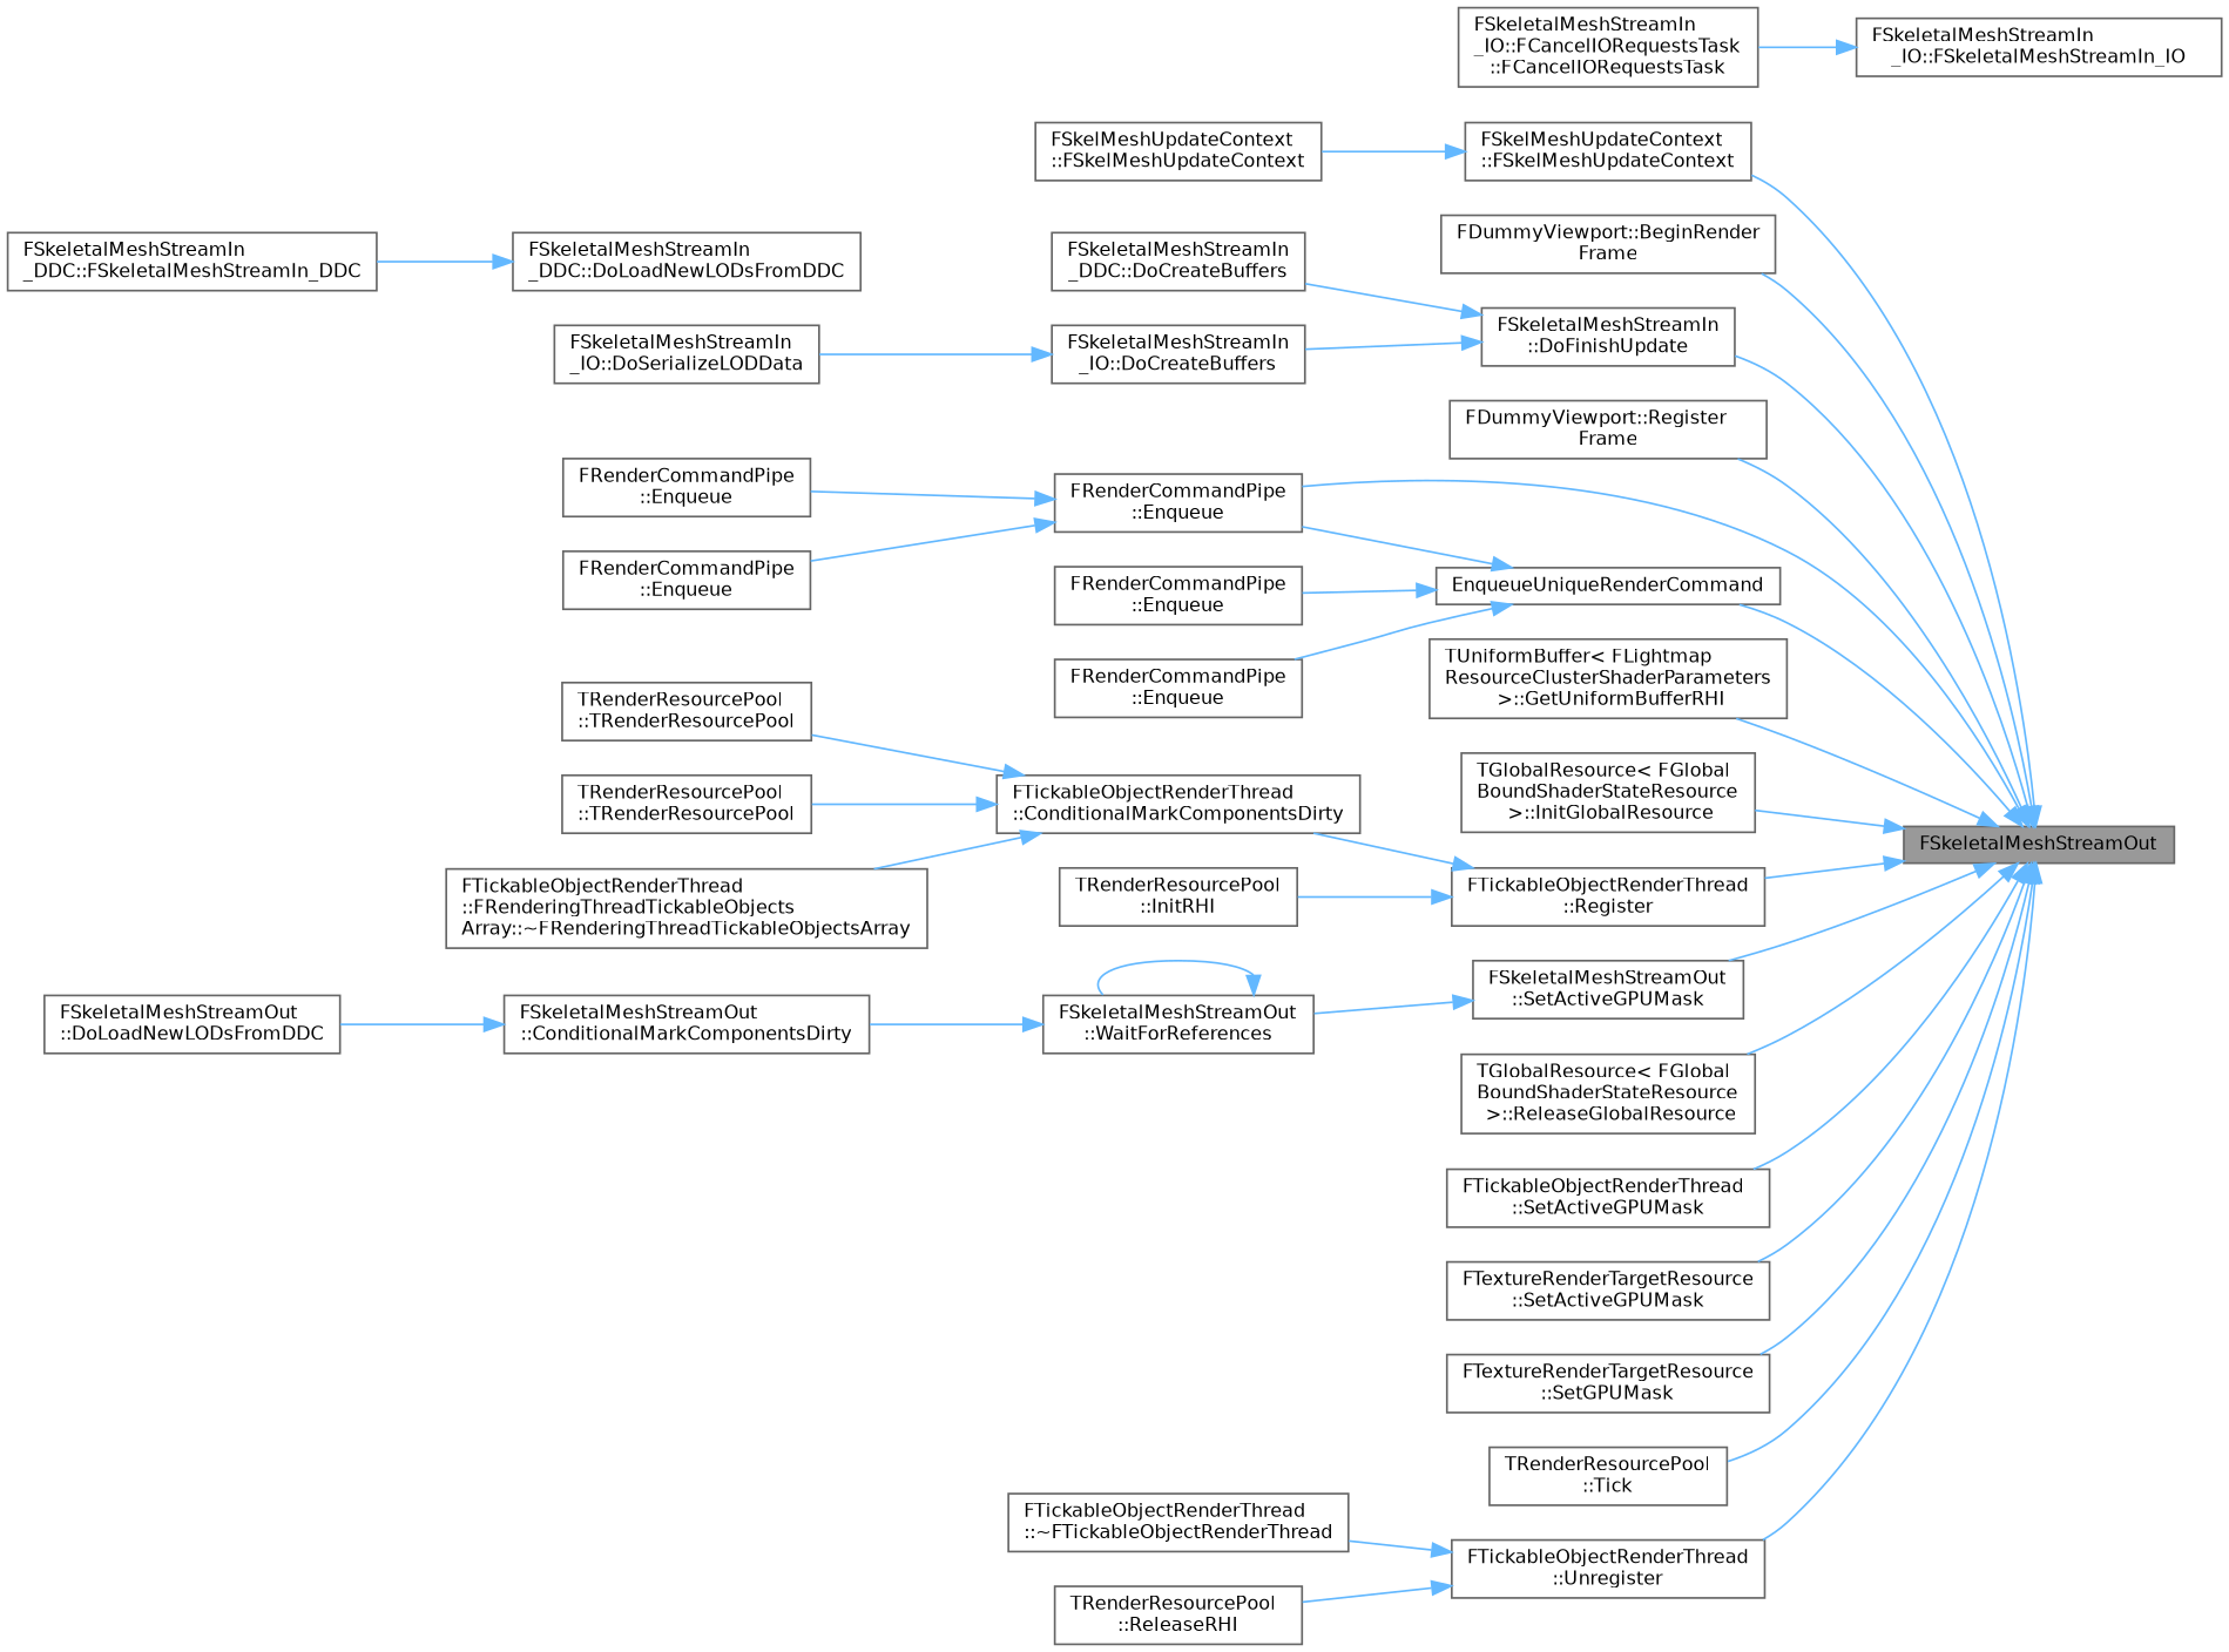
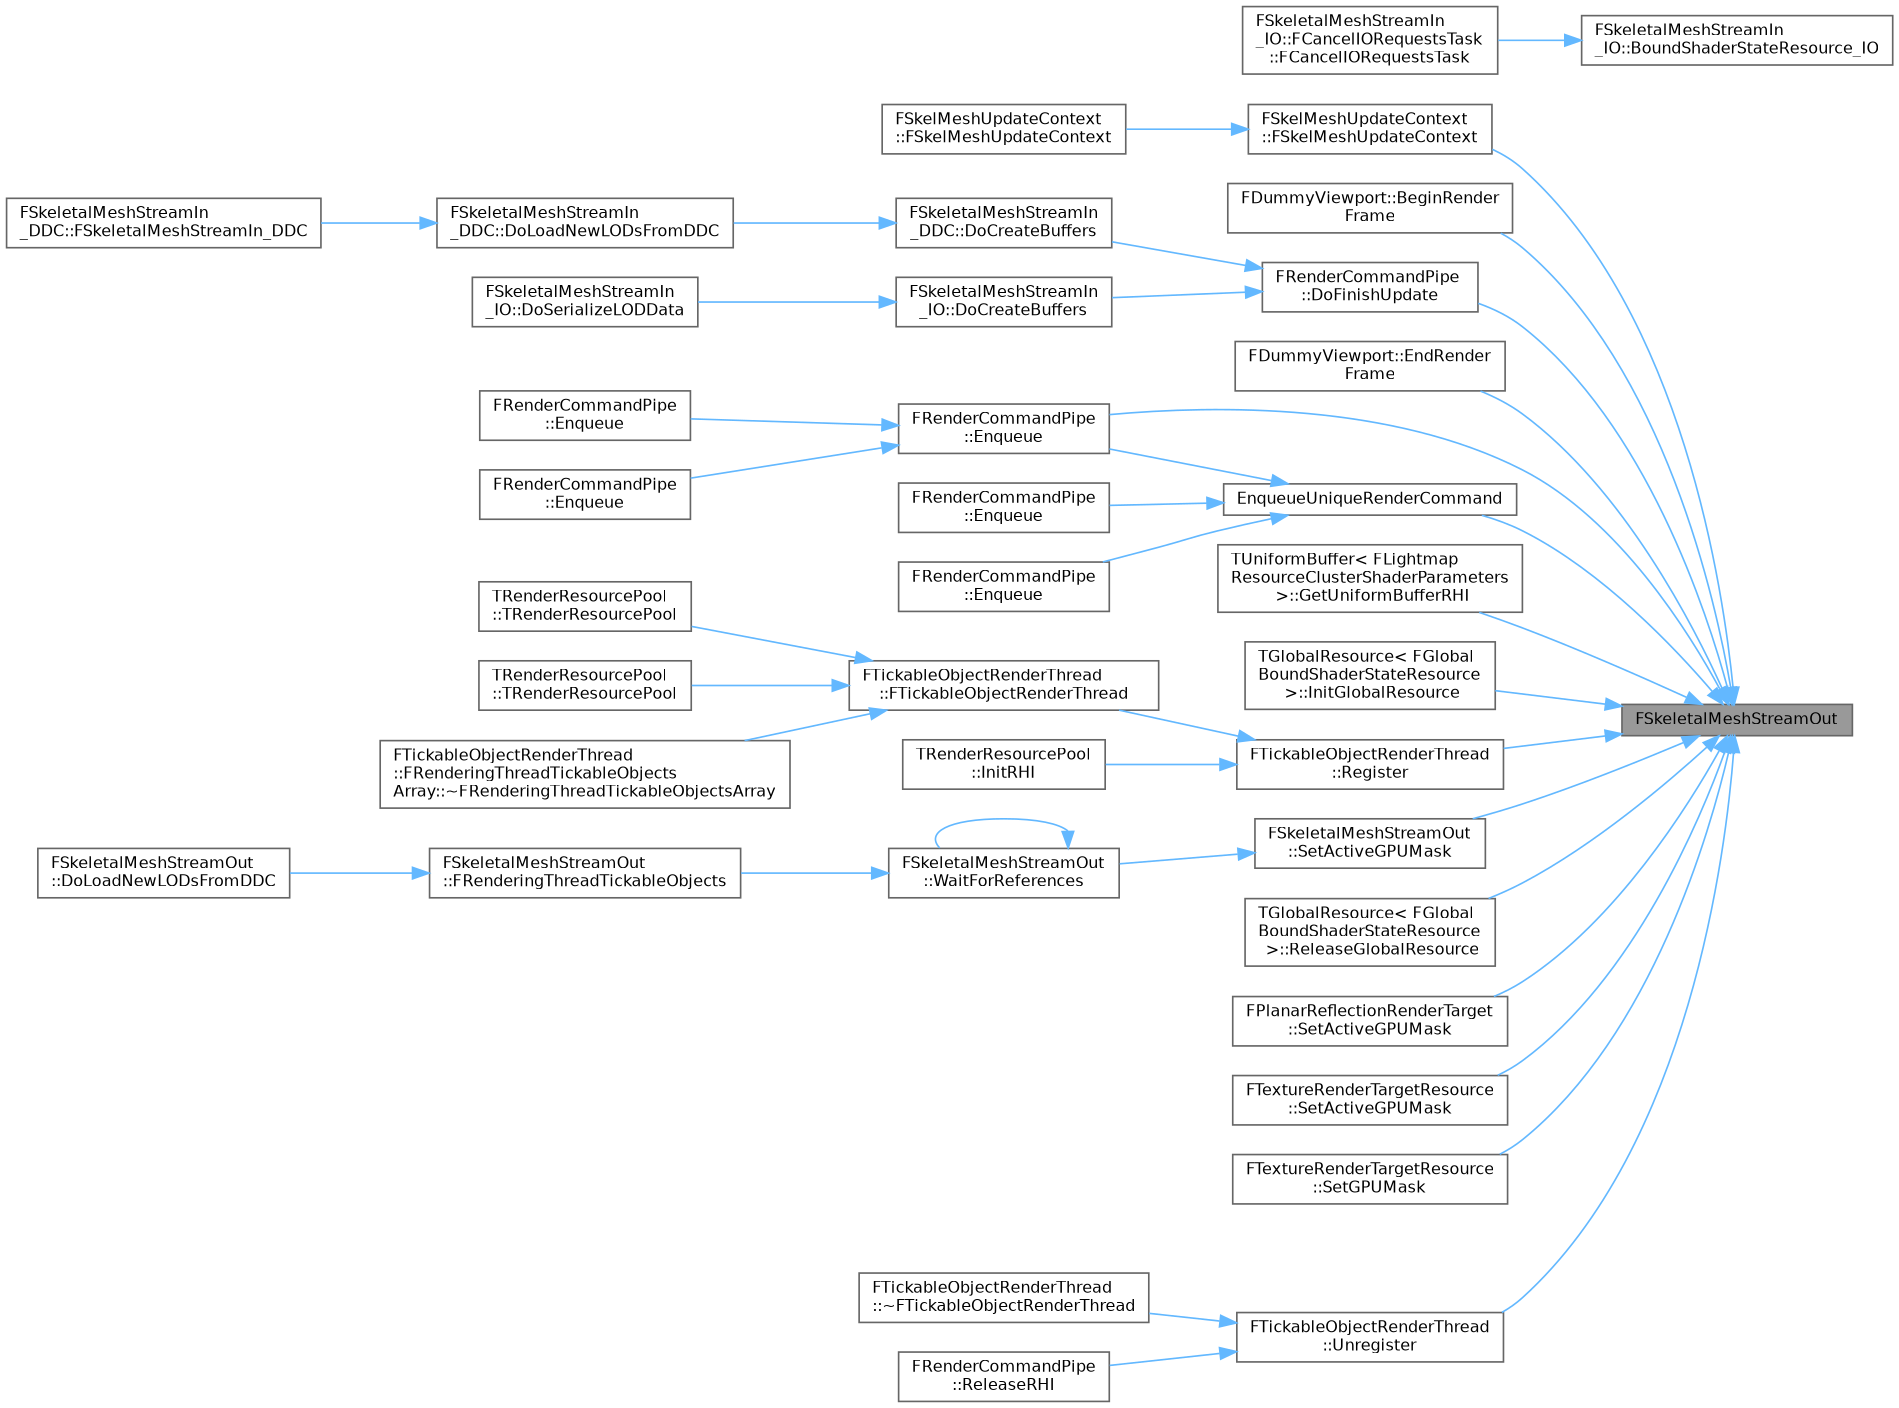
  digraph {
    rankdir=RL
    node [color=grey40 fillcolor=white fontname=Helvetica fontsize=10 shape=box style=filled]
    edge [color=steelblue1 dir=back fontname=Helvetica fontsize=10 labelfontname=Helvetica labelfontsize=10 style=solid]
    n1 [color=gray40 fillcolor=grey60 fontcolor=black height=0.2 label=FSkeletalMeshStreamOut width=0.4]
    n2 [height=0.2 label="FSkelMeshUpdateContext\l::FSkelMeshUpdateContext" width=0.4]
    n3 [height=0.2 label="FDummyViewport::BeginRender\lFrame" width=0.4]
-   n4 [height=0.2 label="FSkeletalMeshStreamIn\l::DoFinishUpdate" width=0.4]
-   n5 [height=0.2 label="FDummyViewport::Register\lFrame" width=0.4]
+   n4 [height=0.2 label="FRenderCommandPipe\l::DoFinishUpdate" width=0.4]
+   n5 [height=0.2 label="FDummyViewport::EndRender\lFrame" width=0.4]
    n6 [height=0.2 label="FRenderCommandPipe\l::Enqueue" width=0.4]
    n7 [height=0.2 label=EnqueueUniqueRenderCommand width=0.4]
    n8 [height=0.2 label="TUniformBuffer\< FLightmap\lResourceClusterShaderParameters\l \>::GetUniformBufferRHI" width=0.4]
    n9 [height=0.2 label="TGlobalResource\< FGlobal\lBoundShaderStateResource\l \>::InitGlobalResource" width=0.4]
    n10 [height=0.2 label="FTickableObjectRenderThread\l::Register" width=0.4]
    n11 [height=0.2 label="FSkeletalMeshStreamOut\l::SetActiveGPUMask" width=0.4]
    n12 [height=0.2 label="TGlobalResource\< FGlobal\lBoundShaderStateResource\l \>::ReleaseGlobalResource" width=0.4]
-   n13 [height=0.2 label="FTickableObjectRenderThread\l::SetActiveGPUMask" width=0.4]
+   n13 [height=0.2 label="FPlanarReflectionRenderTarget\l::SetActiveGPUMask" width=0.4]
    n14 [height=0.2 label="FTextureRenderTargetResource\l::SetActiveGPUMask" width=0.4]
    n15 [height=0.2 label="FTextureRenderTargetResource\l::SetGPUMask" width=0.4]
-   n16 [height=0.2 label="TRenderResourcePool\l::Tick" width=0.4]
    n17 [height=0.2 label="FTickableObjectRenderThread\l::Unregister" width=0.4]
    n18 [height=0.2 label="FSkelMeshUpdateContext\l::FSkelMeshUpdateContext" width=0.4]
    n19 [height=0.2 label="FSkeletalMeshStreamIn\l_DDC::DoCreateBuffers" width=0.4]
    n20 [height=0.2 label="FSkeletalMeshStreamIn\l_IO::DoCreateBuffers" width=0.4]
    n21 [height=0.2 label="FRenderCommandPipe\l::Enqueue" width=0.4]
    n22 [height=0.2 label="FRenderCommandPipe\l::Enqueue" width=0.4]
    n23 [height=0.2 label="FRenderCommandPipe\l::Enqueue" width=0.4]
    n24 [height=0.2 label="FRenderCommandPipe\l::Enqueue" width=0.4]
-   n25 [height=0.2 label="FTickableObjectRenderThread\l::ConditionalMarkComponentsDirty" width=0.4]
+   n25 [height=0.2 label="FTickableObjectRenderThread\l::FTickableObjectRenderThread" width=0.4]
    n26 [height=0.2 label="TRenderResourcePool\l::InitRHI" width=0.4]
    n27 [height=0.2 label="FSkeletalMeshStreamOut\l::WaitForReferences" width=0.4]
    n28 [height=0.2 label="FTickableObjectRenderThread\l::~FTickableObjectRenderThread" width=0.4]
-   n29 [height=0.2 label="TRenderResourcePool\l::ReleaseRHI" width=0.4]
+   n29 [height=0.2 label="FRenderCommandPipe\l::ReleaseRHI" width=0.4]
    n30 [height=0.2 label="FSkeletalMeshStreamIn\l_DDC::DoLoadNewLODsFromDDC" width=0.4]
    n31 [height=0.2 label="FSkeletalMeshStreamIn\l_IO::DoSerializeLODData" width=0.4]
    n32 [height=0.2 label="FSkeletalMeshStreamIn\l_DDC::FSkeletalMeshStreamIn_DDC" width=0.4]
-   n33 [height=0.2 label="FSkeletalMeshStreamIn\l_IO::FSkeletalMeshStreamIn_IO" width=0.4]
+   n33 [height=0.2 label="FSkeletalMeshStreamIn\l_IO::BoundShaderStateResource_IO" width=0.4]
    n34 [height=0.2 label="FSkeletalMeshStreamIn\l_IO::FCancelIORequestsTask\l::FCancelIORequestsTask" width=0.4]
    n35 [height=0.2 label="TRenderResourcePool\l::TRenderResourcePool" width=0.4]
    n36 [height=0.2 label="TRenderResourcePool\l::TRenderResourcePool" width=0.4]
    n37 [height=0.2 label="FTickableObjectRenderThread\l::FRenderingThreadTickableObjects\lArray::~FRenderingThreadTickableObjectsArray" width=0.4]
-   n38 [height=0.2 label="FSkeletalMeshStreamOut\l::ConditionalMarkComponentsDirty" width=0.4]
+   n38 [height=0.2 label="FSkeletalMeshStreamOut\l::FRenderingThreadTickableObjects" width=0.4]
    n39 [height=0.2 label="FSkeletalMeshStreamOut\l::DoLoadNewLODsFromDDC" width=0.4]
    n1 -> n2
    n1 -> n3
    n1 -> n4
    n1 -> n5
    n1 -> n6
    n1 -> n7
    n1 -> n8
    n1 -> n9
    n1 -> n10
    n1 -> n11
    n1 -> n12
    n1 -> n13
    n1 -> n14
    n1 -> n15
-   n1 -> n16
    n1 -> n17
    n2 -> n18
    n4 -> n19
    n4 -> n20
    n6 -> n21
    n6 -> n22
    n7 -> n6
    n7 -> n23
    n7 -> n24
    n10 -> n25
    n10 -> n26
    n11 -> n27
    n17 -> n28
    n17 -> n29
+   n19 -> n30
    n20 -> n31
    n25 -> n35
    n25 -> n36
    n25 -> n37
    n27 -> n27
    n27 -> n38
    n30 -> n32
    n33 -> n34
    n38 -> n39
  }
